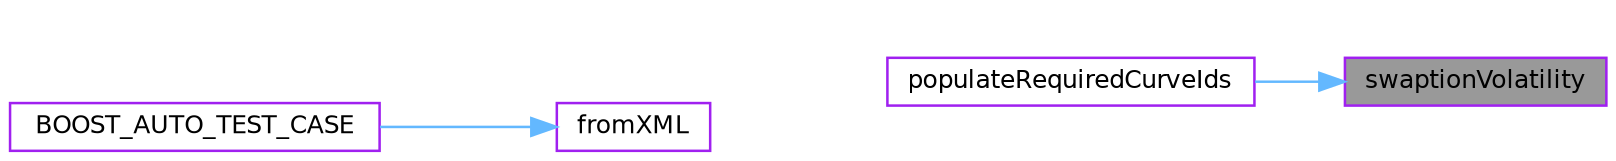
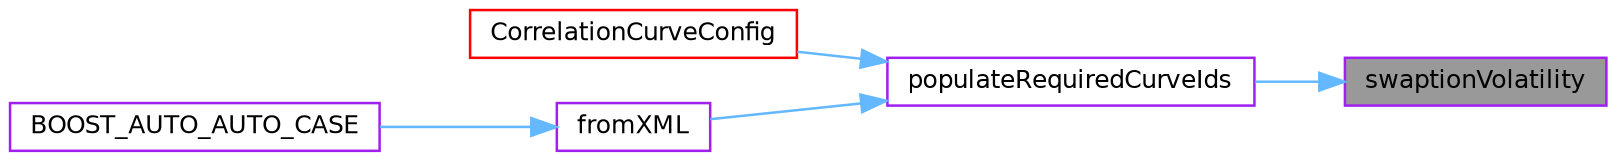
  digraph {
    rankdir=RL
    node [color=purple fillcolor=white fontname=Helvetica fontsize=10 shape=box style=filled]
    edge [color=steelblue1 dir=back fontname=Helvetica fontsize=10 labelfontname=Helvetica labelfontsize=10 style=solid]
    n1 [fillcolor=grey60 fontcolor=black height=0.2 label=swaptionVolatility width=0.4]
    n2 [height=0.2 label=populateRequiredCurveIds width=0.4]
-   n3 [height=0.2 label=BOOST_AUTO_TEST_CASE width=0.4]
+   n3 [height=0.2 label=BOOST_AUTO_AUTO_CASE width=0.4]
+   n4 [color=red height=0.2 label=CorrelationCurveConfig width=0.4]
    n5 [height=0.2 label=fromXML width=0.4]
    n1 -> n2
+   n2 -> n4
+   n2 -> n5
    n5 -> n3
  }
